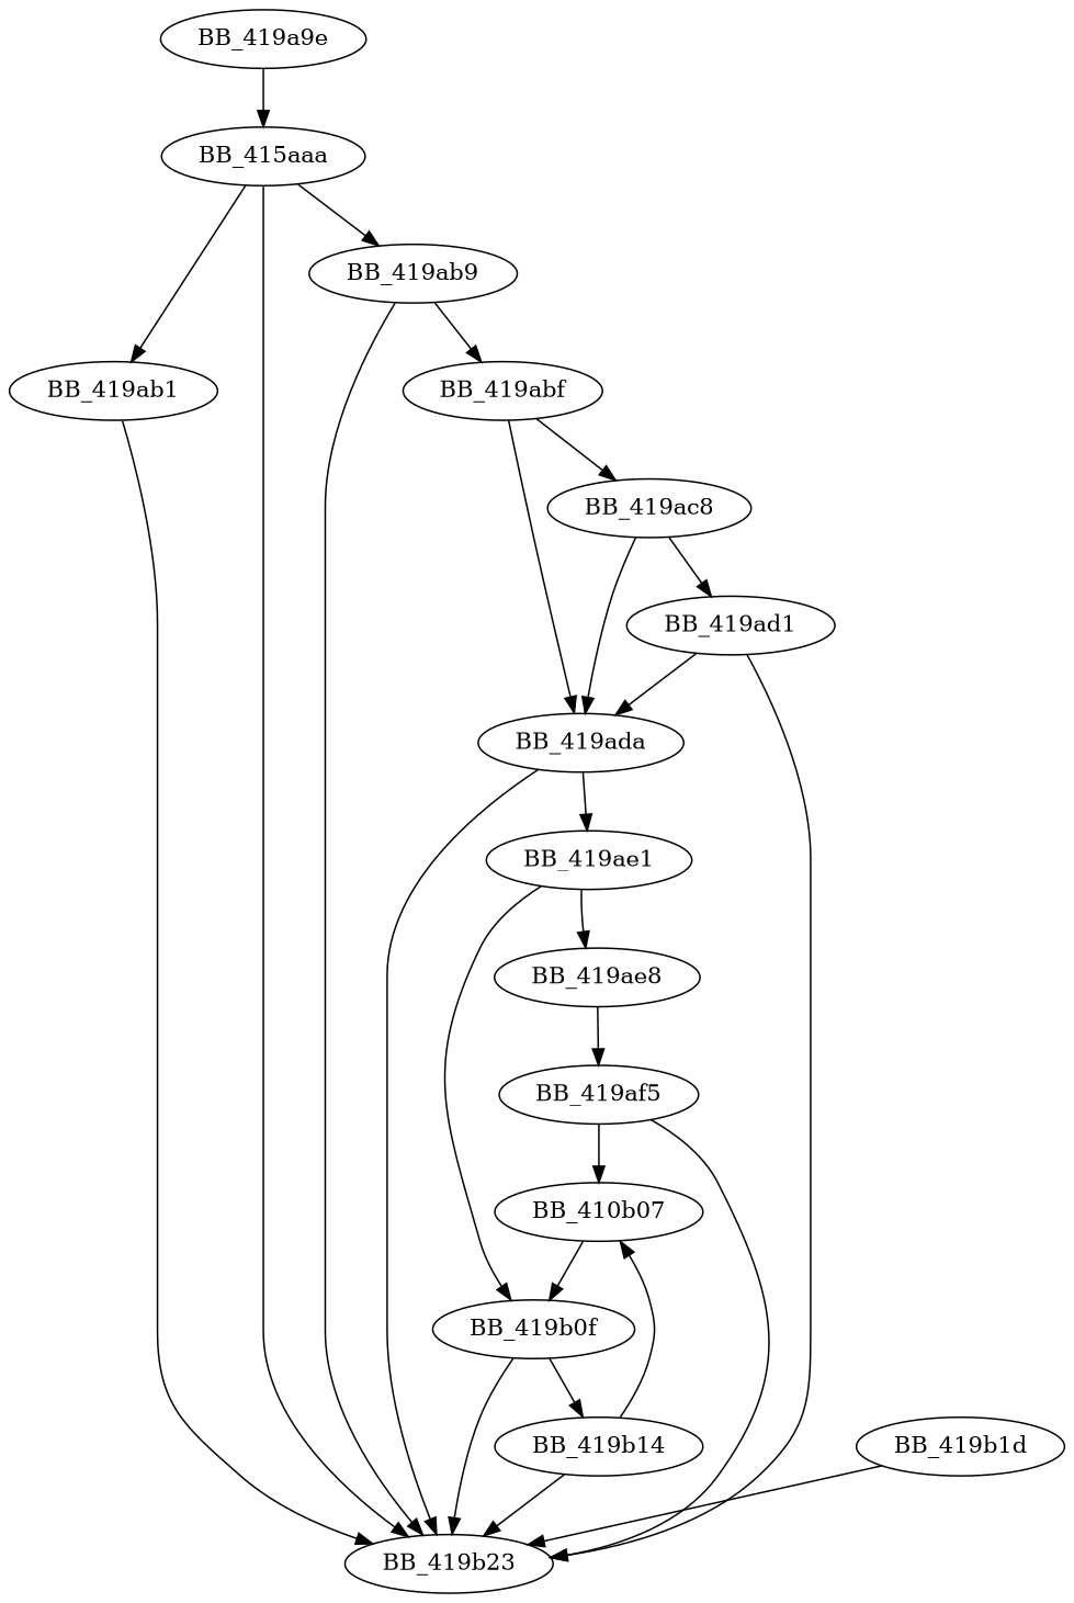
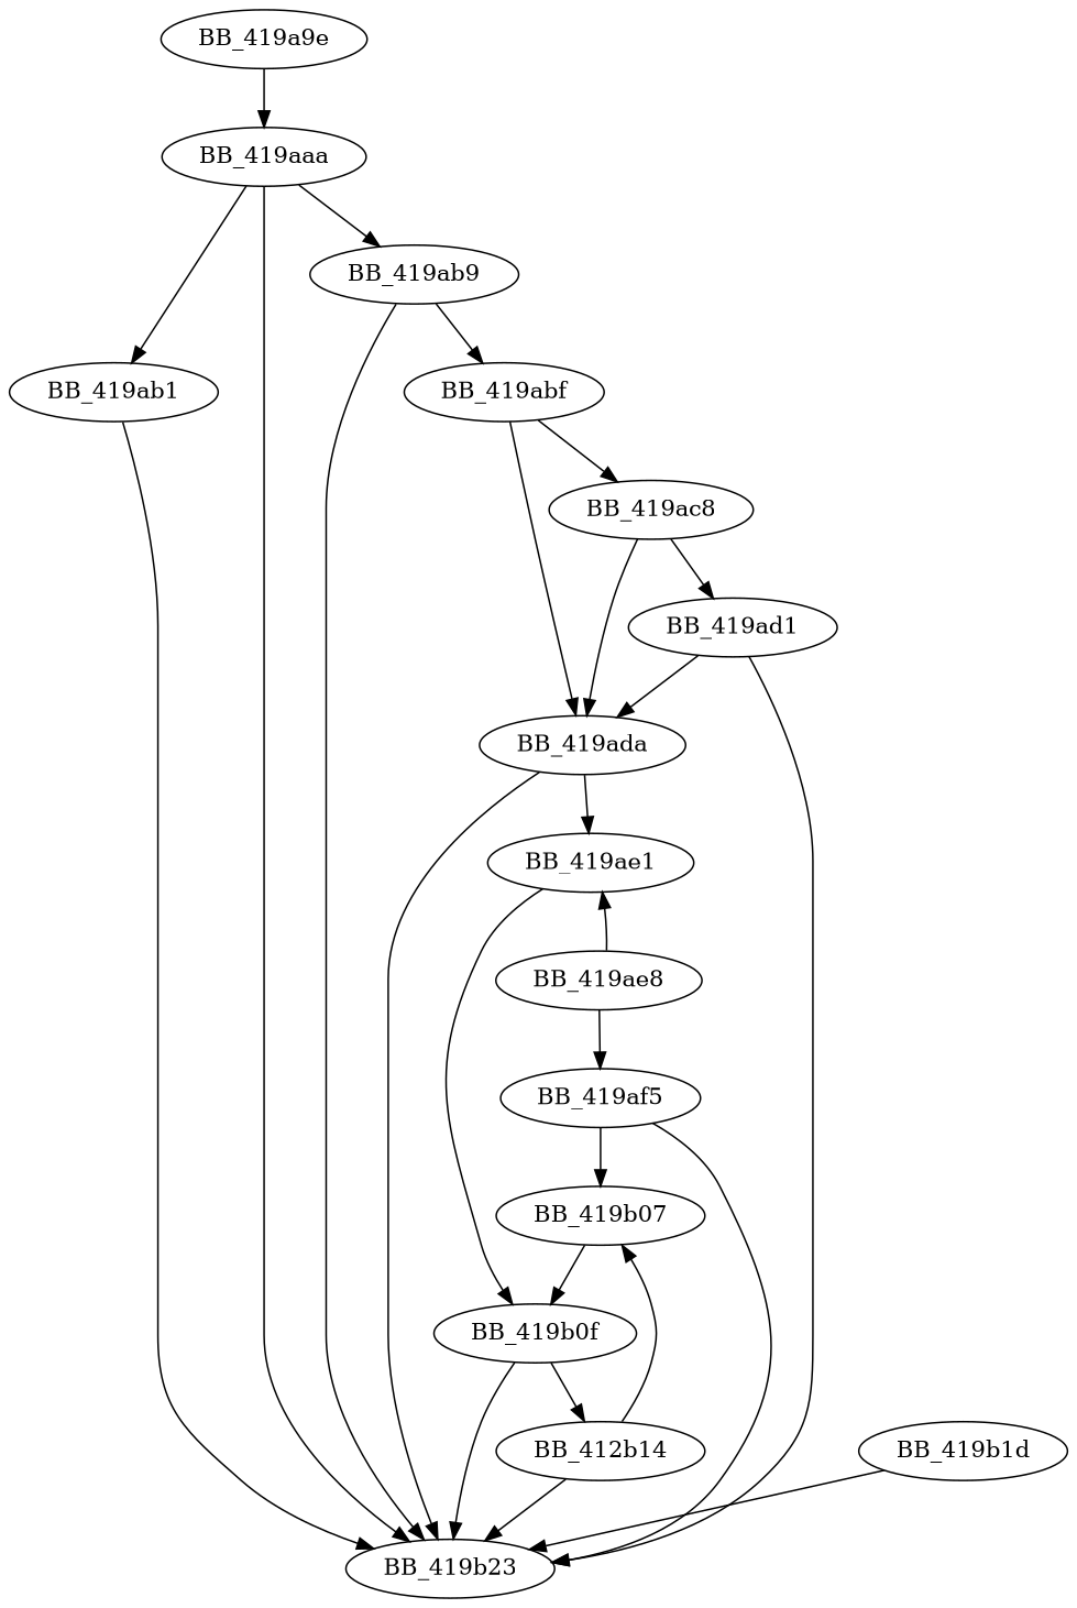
  digraph {
    BB_419a9e
-   BB_419aaa [label=BB_415aaa]
+   BB_419aaa
    BB_419ab1
    BB_419b23
    BB_419ab9
    BB_419abf
    BB_419ac8
    BB_419ada
    BB_419ad1
    BB_419ae1
    BB_419ae8
    BB_419b0f
    BB_419af5
-   BB_419b14
-   BB_419b07 [label=BB_410b07]
+   BB_419b14 [label=BB_412b14]
+   BB_419b07
    BB_419b1d
    BB_419a9e -> BB_419aaa
    BB_419aaa -> BB_419ab1
    BB_419aaa -> BB_419b23
    BB_419aaa -> BB_419ab9
    BB_419ab1 -> BB_419b23
    BB_419ab9 -> BB_419b23
    BB_419ab9 -> BB_419abf
    BB_419abf -> BB_419ac8
    BB_419abf -> BB_419ada
    BB_419ac8 -> BB_419ada
    BB_419ac8 -> BB_419ad1
    BB_419ada -> BB_419b23
    BB_419ada -> BB_419ae1
    BB_419ad1 -> BB_419b23
    BB_419ad1 -> BB_419ada
-   BB_419ae1 -> BB_419ae8
+   BB_419ae8 -> BB_419ae1
    BB_419ae1 -> BB_419b0f
    BB_419ae8 -> BB_419af5
    BB_419b0f -> BB_419b23
    BB_419b0f -> BB_419b14
    BB_419af5 -> BB_419b23
    BB_419af5 -> BB_419b07
    BB_419b14 -> BB_419b23
    BB_419b14 -> BB_419b07
    BB_419b07 -> BB_419b0f
    BB_419b1d -> BB_419b23
  }
